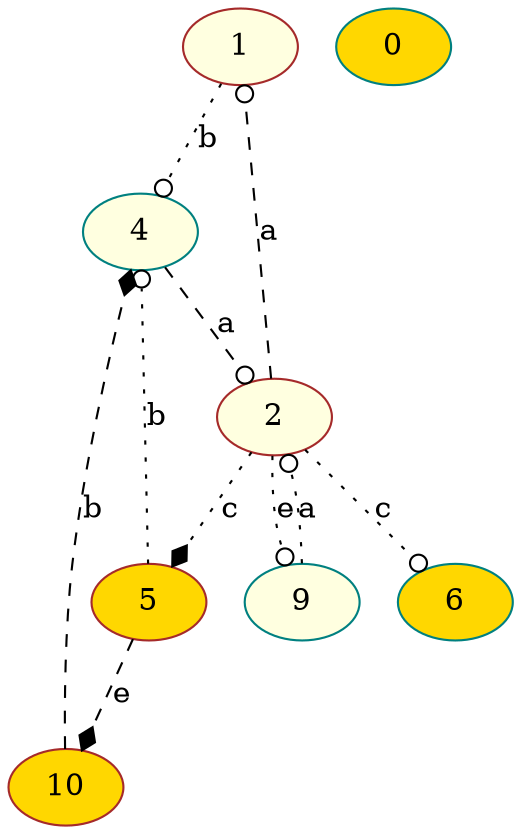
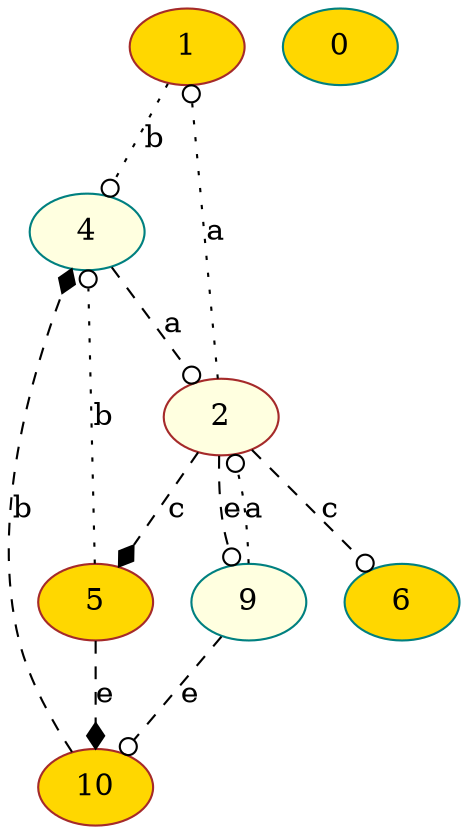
  strict digraph {
    node [color=brown fillcolor=gold style=filled]
    edge [arrowhead=odot style=dotted]
-   1 [fillcolor=lightyellow]
+   1
    4 [color=teal fillcolor=lightyellow]
    2 [fillcolor=lightyellow]
    5
    6 [color=teal]
    9 [color=teal fillcolor=lightyellow]
    10
    0 [color=teal]
    1 -> 4 [label=b]
    4 -> 2 [label=a style=dashed]
-   2 -> 1 [label=a style=dashed]
-   2 -> 5 [arrowhead=diamond label=c]
-   2 -> 6 [label=c]
-   2 -> 9 [label=e]
+   2 -> 1 [label=a]
+   2 -> 5 [arrowhead=diamond label=c style=dashed]
+   2 -> 6 [label=c style=dashed]
+   2 -> 9 [label=e style=dashed]
    5 -> 4 [label=b]
    5 -> 10 [arrowhead=diamond label=e style=dashed]
    9 -> 2 [label=a]
+   9 -> 10 [label=e style=dashed]
    10 -> 4 [arrowhead=diamond label=b style=dashed]
  }
